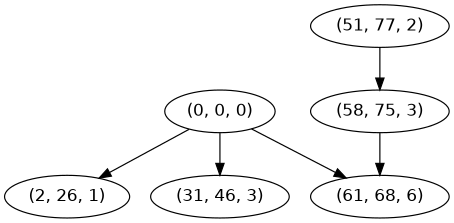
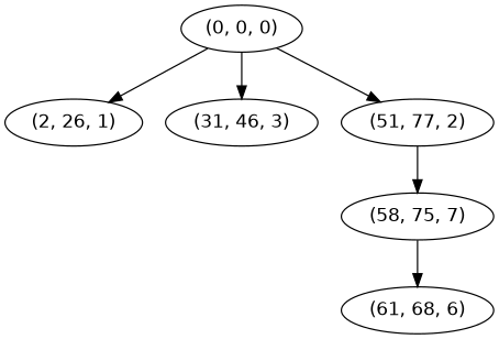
  digraph {
    fontname="DejaVu Sans"
    node [fontname="DejaVu Sans"]
    edge [fontname="DejaVu Sans"]
    "(0, 0, 0)"
    "(2, 26, 1)"
    n3 [label="(31, 46, 3)"]
    n4 [label="(51, 77, 2)"]
-   "(58, 75, 3)"
+   "(58, 75, 3)" [label="(58, 75, 7)"]
    "(61, 68, 6)"
    "(0, 0, 0)" -> "(2, 26, 1)"
    "(0, 0, 0)" -> n3
-   "(0, 0, 0)" -> "(61, 68, 6)"
+   "(0, 0, 0)" -> n4
    n4 -> "(58, 75, 3)"
    "(58, 75, 3)" -> "(61, 68, 6)"
  }
